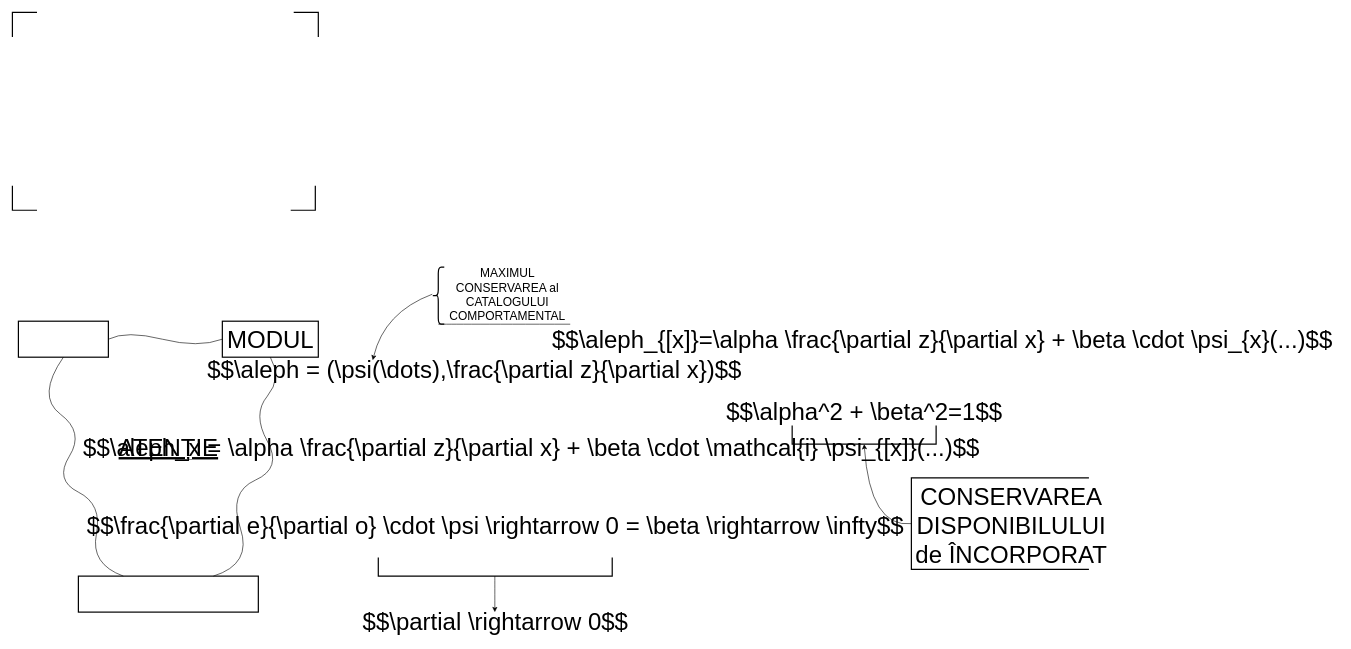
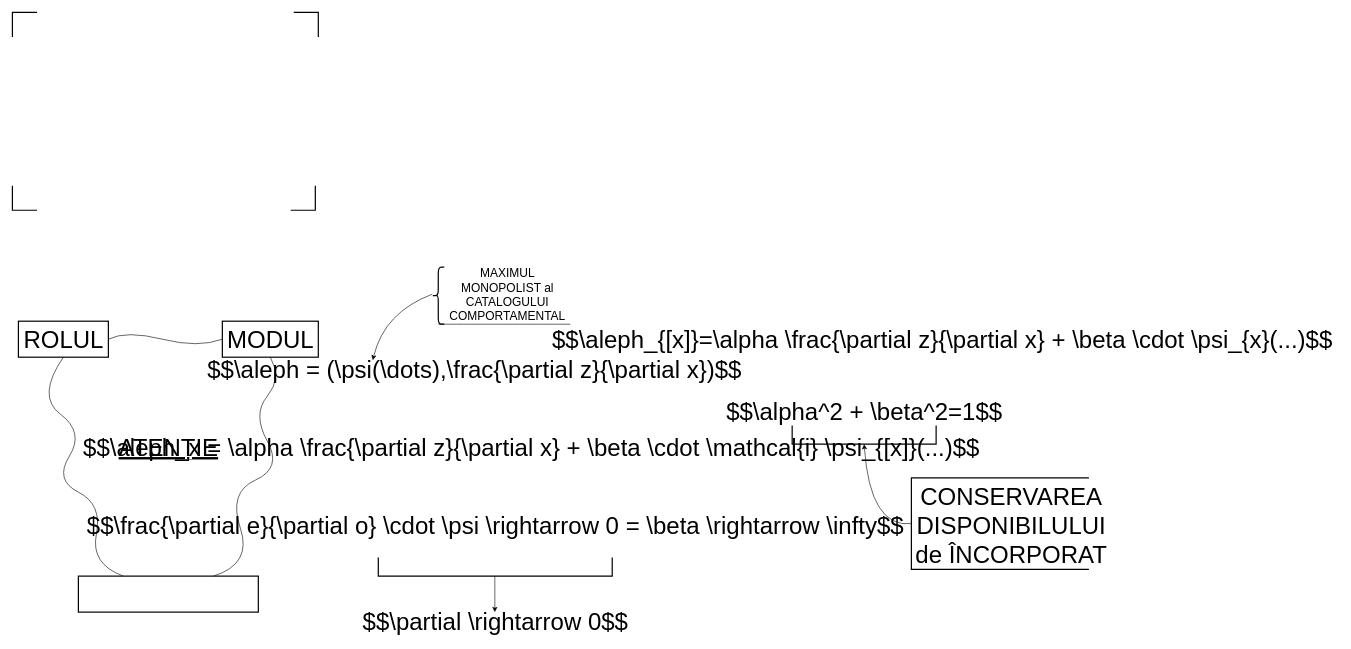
  <mxCell id="0" />
  <mxCell id="1" parent="0" />
  <mxCell id="2" value="" style="shape=partialRectangle;whiteSpace=wrap;html=1;bottom=0;right=0;fillColor=none;fontSize=40;strokeWidth=2;" parent="1" vertex="1"><mxGeometry x="20" y="20" width="40" height="40" as="geometry" /></mxCell>
  <mxCell id="3" value="" style="shape=partialRectangle;whiteSpace=wrap;html=1;bottom=0;right=0;fillColor=none;fontSize=40;strokeWidth=2;rotation=90;" parent="1" vertex="1"><mxGeometry x="490" y="20" width="40" height="40" as="geometry" /></mxCell>
  <mxCell id="4" value="" style="shape=partialRectangle;whiteSpace=wrap;html=1;bottom=0;right=0;fillColor=none;fontSize=40;strokeWidth=2;rotation=-180;" parent="1" vertex="1"><mxGeometry x="485" y="310" width="40" height="40" as="geometry" /></mxCell>
  <mxCell id="5" value="" style="shape=partialRectangle;whiteSpace=wrap;html=1;bottom=0;right=0;fillColor=none;fontSize=40;strokeWidth=2;rotation=-90;" parent="1" vertex="1"><mxGeometry x="20" y="310" width="40" height="40" as="geometry" /></mxCell>
+ <mxCell id="6" value="ROLUL" style="text;html=1;align=center;verticalAlign=middle;resizable=0;points=[];autosize=1;strokeColor=none;fillColor=none;fontSize=40;" parent="1" vertex="1"><mxGeometry x="30" y="540" width="150" height="50" as="geometry" /></mxCell>
  <mxCell id="7" value="MODUL" style="text;html=1;align=center;verticalAlign=middle;resizable=0;points=[];autosize=1;strokeColor=none;fillColor=none;fontSize=40;" parent="1" vertex="1"><mxGeometry x="370" y="540" width="160" height="50" as="geometry" /></mxCell>
  <mxCell id="8" value="&lt;u&gt;ATENȚIE&lt;/u&gt;" style="text;html=1;align=center;verticalAlign=middle;resizable=0;points=[];autosize=1;strokeColor=none;fillColor=none;fontSize=40;" parent="1" vertex="1"><mxGeometry x="140" y="720" width="280" height="50" as="geometry" /></mxCell>
  <mxCell id="9" value="" style="rounded=0;whiteSpace=wrap;html=1;fontSize=40;strokeWidth=2;fillColor=none;" parent="1" vertex="1"><mxGeometry x="30" y="535" width="150" height="60" as="geometry" /></mxCell>
  <mxCell id="10" value="" style="rounded=0;whiteSpace=wrap;html=1;fontSize=40;strokeWidth=2;fillColor=none;" parent="1" vertex="1"><mxGeometry x="370" y="535" width="160" height="60" as="geometry" /></mxCell>
  <mxCell id="11" value="" style="rounded=0;whiteSpace=wrap;html=1;fontSize=40;strokeWidth=2;fillColor=none;" parent="1" vertex="1"><mxGeometry x="130" y="960" width="300" height="60" as="geometry" /></mxCell>
  <mxCell id="12" value="" style="endArrow=none;html=1;fontSize=40;exitX=1;exitY=0.5;exitDx=0;exitDy=0;entryX=0;entryY=0.5;entryDx=0;entryDy=0;curved=1;" parent="1" source="9" target="10" edge="1"><mxGeometry width="50" height="50" relative="1" as="geometry"><mxPoint x="380" y="640" as="sourcePoint" /><mxPoint x="430" y="590" as="targetPoint" /><Array as="points"><mxPoint x="210" y="550" /><mxPoint x="330" y="580" /></Array></mxGeometry></mxCell>
  <mxCell id="13" value="" style="endArrow=none;html=1;fontSize=40;curved=1;exitX=0.5;exitY=1;exitDx=0;exitDy=0;entryX=0.25;entryY=0;entryDx=0;entryDy=0;" parent="1" source="9" target="11" edge="1"><mxGeometry width="50" height="50" relative="1" as="geometry"><mxPoint x="380" y="640" as="sourcePoint" /><mxPoint x="430" y="590" as="targetPoint" /><Array as="points"><mxPoint x="60" y="660" /><mxPoint x="140" y="720" /><mxPoint x="90" y="800" /><mxPoint x="170" y="840" /><mxPoint x="150" y="940" /></Array></mxGeometry></mxCell>
  <mxCell id="14" value="" style="endArrow=none;html=1;fontSize=40;curved=1;entryX=0.5;entryY=1;entryDx=0;entryDy=0;exitX=0.75;exitY=0;exitDx=0;exitDy=0;" parent="1" source="11" target="10" edge="1"><mxGeometry width="50" height="50" relative="1" as="geometry"><mxPoint x="380" y="640" as="sourcePoint" /><mxPoint x="430" y="590" as="targetPoint" /><Array as="points"><mxPoint x="420" y="940" /><mxPoint x="380" y="820" /><mxPoint x="470" y="780" /><mxPoint x="420" y="690" /><mxPoint x="470" y="630" /></Array></mxGeometry></mxCell>
  <mxCell id="15" value="&lt;font style=&quot;font-size: 40px&quot;&gt;$$\aleph = (\psi(\dots),\frac{\partial z}{\partial x})$$&lt;/font&gt;" style="text;html=1;align=center;verticalAlign=middle;resizable=0;points=[];autosize=1;strokeColor=none;fillColor=none;fontSize=25;" parent="1" vertex="1"><mxGeometry x="335" y="595" width="910" height="40" as="geometry" /></mxCell>
  <mxCell id="16" value="$$\aleph_x = \alpha \frac{\partial z}{\partial x} + \beta \cdot \mathcal{i} \psi_{[x]}(...)$$" style="text;html=1;align=center;verticalAlign=middle;resizable=0;points=[];autosize=1;strokeColor=none;fillColor=none;fontSize=40;" parent="1" vertex="1"><mxGeometry x="130" y="720" width="1510" height="50" as="geometry" /></mxCell>
  <mxCell id="17" value="$$\frac{\partial e}{\partial o} \cdot \psi \rightarrow 0 = \beta \rightarrow \infty$$" style="text;html=1;align=center;verticalAlign=middle;resizable=0;points=[];autosize=1;strokeColor=none;fillColor=none;fontSize=40;" parent="1" vertex="1"><mxGeometry x="135" y="850" width="1380" height="50" as="geometry" /></mxCell>
  <mxCell id="18" value="" style="shape=partialRectangle;whiteSpace=wrap;html=1;bottom=1;right=1;left=1;top=0;fillColor=none;routingCenterX=-0.5;fontSize=40;strokeWidth=2;" parent="1" vertex="1"><mxGeometry x="630" y="930" width="390" height="30" as="geometry" /></mxCell>
  <mxCell id="19" value="$$\partial \rightarrow 0$$" style="text;html=1;align=center;verticalAlign=middle;resizable=0;points=[];autosize=1;strokeColor=none;fillColor=none;fontSize=40;" parent="1" vertex="1"><mxGeometry x="595" y="1010" width="460" height="50" as="geometry" /></mxCell>
  <mxCell id="20" value="" style="endArrow=classic;html=1;fontSize=40;curved=1;" parent="1" edge="1"><mxGeometry width="50" height="50" relative="1" as="geometry"><mxPoint x="824.29" y="960" as="sourcePoint" /><mxPoint x="824.29" y="1020" as="targetPoint" /></mxGeometry></mxCell>
- <mxCell id="21" value="MAXIMUL&lt;br&gt;CONSERVAREA al&lt;br&gt;CATALOGULUI&lt;br&gt;COMPORTAMENTAL" style="text;html=1;align=center;verticalAlign=middle;resizable=0;points=[];autosize=1;strokeColor=none;fillColor=none;fontSize=20;" parent="1" vertex="1"><mxGeometry x="740" y="440" width="210" height="100" as="geometry" /></mxCell>
+ <mxCell id="21" value="MAXIMUL&lt;br&gt;MONOPOLIST al&lt;br&gt;CATALOGULUI&lt;br&gt;COMPORTAMENTAL" style="text;html=1;align=center;verticalAlign=middle;resizable=0;points=[];autosize=1;strokeColor=none;fillColor=none;fontSize=20;" parent="1" vertex="1"><mxGeometry x="740" y="440" width="210" height="100" as="geometry" /></mxCell>
  <mxCell id="22" value="" style="endArrow=none;html=1;fontSize=20;curved=1;" parent="1" edge="1"><mxGeometry width="50" height="50" relative="1" as="geometry"><mxPoint x="730" y="540" as="sourcePoint" /><mxPoint x="950" y="540" as="targetPoint" /></mxGeometry></mxCell>
  <mxCell id="23" value="" style="shape=curlyBracket;whiteSpace=wrap;html=1;rounded=1;fontSize=20;strokeWidth=2;fillColor=none;" parent="1" vertex="1"><mxGeometry x="720" y="445" width="20" height="95" as="geometry" /></mxCell>
  <mxCell id="24" value="" style="endArrow=classic;html=1;fontSize=20;curved=1;entryX=0.314;entryY=0.125;entryDx=0;entryDy=0;entryPerimeter=0;" parent="1" target="15" edge="1"><mxGeometry width="50" height="50" relative="1" as="geometry"><mxPoint x="720" y="490" as="sourcePoint" /><mxPoint x="640" y="510" as="targetPoint" /><Array as="points"><mxPoint x="640" y="520" /></Array></mxGeometry></mxCell>
  <mxCell id="25" value="&lt;font style=&quot;font-size: 40px&quot;&gt;$$\aleph_{[x]}=\alpha \frac{\partial z}{\partial x} + \beta \cdot \psi_{x}(...)$$&lt;/font&gt;" style="text;html=1;align=center;verticalAlign=middle;resizable=0;points=[];autosize=1;strokeColor=none;fillColor=none;fontSize=20;" parent="1" vertex="1"><mxGeometry x="910" y="545" width="1320" height="40" as="geometry" /></mxCell>
  <mxCell id="26" value="$$\alpha^2 + \beta^2=1$$" style="text;html=1;align=center;verticalAlign=middle;resizable=0;points=[];autosize=1;strokeColor=none;fillColor=none;fontSize=40;" parent="1" vertex="1"><mxGeometry x="1200" y="660" width="480" height="50" as="geometry" /></mxCell>
  <mxCell id="27" value="" style="shape=partialRectangle;whiteSpace=wrap;html=1;bottom=1;right=1;left=1;top=0;fillColor=none;routingCenterX=-0.5;fontSize=40;strokeWidth=2;" parent="1" vertex="1"><mxGeometry x="1320" y="710" width="240" height="30" as="geometry" /></mxCell>
  <mxCell id="28" value="CONSERVAREA&lt;br&gt;DISPONIBILULUI&lt;br&gt;de ÎNCORPORAT" style="text;html=1;align=center;verticalAlign=middle;resizable=0;points=[];autosize=1;strokeColor=none;fillColor=none;fontSize=40;" parent="1" vertex="1"><mxGeometry x="1520" y="800" width="330" height="150" as="geometry" /></mxCell>
  <mxCell id="29" value="" style="shape=partialRectangle;whiteSpace=wrap;html=1;bottom=1;right=1;left=1;top=0;fillColor=none;routingCenterX=-0.5;fontSize=40;strokeWidth=2;rotation=90;" parent="1" vertex="1"><mxGeometry x="1590" y="725" width="152.5" height="295" as="geometry" /></mxCell>
  <mxCell id="30" value="" style="endArrow=classic;html=1;fontSize=40;curved=1;exitX=0.5;exitY=1;exitDx=0;exitDy=0;entryX=0.5;entryY=1;entryDx=0;entryDy=0;" parent="1" source="29" target="27" edge="1"><mxGeometry width="50" height="50" relative="1" as="geometry"><mxPoint x="1380" y="660" as="sourcePoint" /><mxPoint x="1430" y="610" as="targetPoint" /><Array as="points"><mxPoint x="1450" y="880" /></Array></mxGeometry></mxCell>
